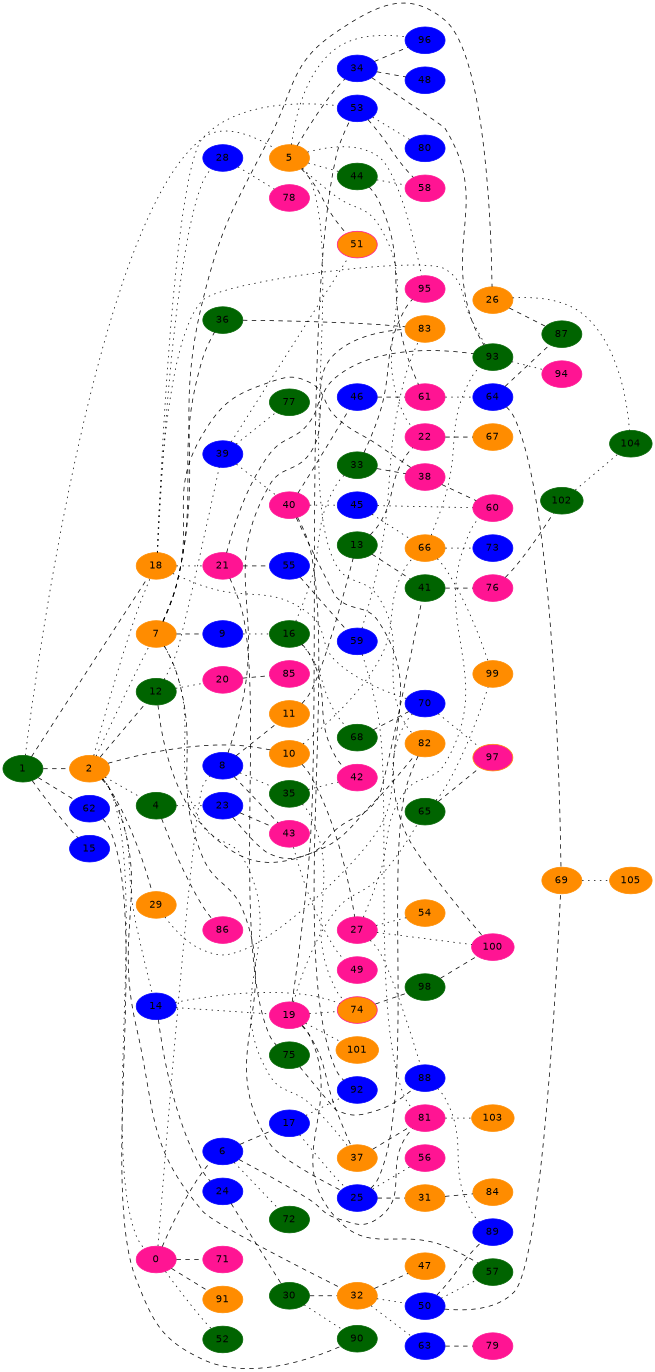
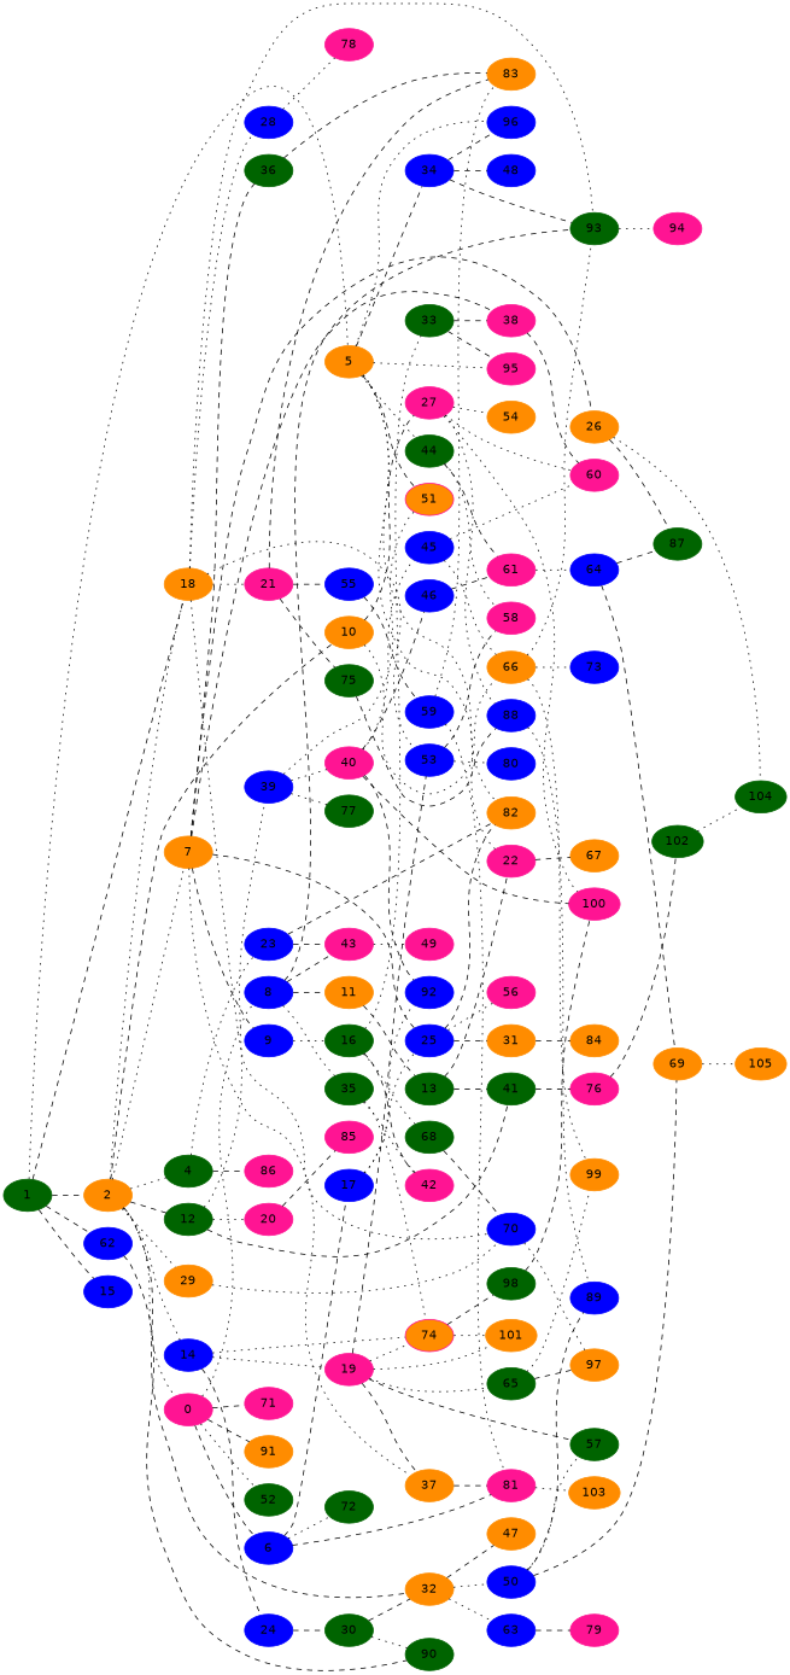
  graph {
    fontname="DejaVu Sans"
    rankdir=LR
    node [color=blue fontname="DejaVu Sans" style=filled]
    edge [fontname="DejaVu Sans" style=dashed]
    1 [color=darkgreen]
    2 [color=darkorange]
    5 [color=darkorange]
    15
    18 [color=darkorange]
    62
    n7 [color=deeppink label=0]
    4 [color=darkgreen]
    7 [color=darkorange]
    10 [color=darkorange]
    12 [color=darkgreen]
    14
    29 [color=darkorange]
    32 [color=darkorange]
    22 [color=deeppink]
    34
    44 [color=darkgreen]
    51 [color=deeppink fillcolor=darkorange]
    82 [color=darkorange]
    95 [color=deeppink]
    96
    93 [color=darkgreen]
    21 [color=deeppink]
    28
    53
    70
    90 [color=darkgreen]
    6
    8
    52 [color=darkgreen]
    71 [color=deeppink]
    91 [color=darkorange]
    23
    86 [color=deeppink]
    9
    25
    26 [color=darkorange]
    36 [color=darkgreen]
    37 [color=darkorange]
    38 [color=deeppink]
    27 [color=deeppink]
    66 [color=darkorange]
    20 [color=deeppink]
    39
    41 [color=darkgreen]
    19 [color=deeppink]
    24
    74 [color=deeppink fillcolor=darkorange]
    47 [color=darkorange]
    50
    63
    17
    72 [color=darkgreen]
    81 [color=deeppink]
    11 [color=darkorange]
    35 [color=darkgreen]
    43 [color=deeppink]
    67 [color=darkorange]
    48
    58 [color=deeppink]
    61 [color=deeppink]
    92
    103 [color=darkorange]
    16 [color=darkgreen]
    31 [color=darkorange]
    56 [color=deeppink]
    87 [color=darkgreen]
    104 [color=darkgreen]
    83 [color=darkorange]
    60 [color=deeppink]
    13 [color=darkgreen]
    42 [color=deeppink]
    49 [color=deeppink]
    94 [color=deeppink]
    33 [color=darkgreen]
    68 [color=darkgreen]
    54 [color=darkorange]
    88
    100 [color=deeppink]
    99 [color=darkorange]
    73
    85 [color=deeppink]
    40 [color=deeppink]
    77 [color=darkgreen]
    76 [color=deeppink]
    57 [color=darkgreen]
    65 [color=darkgreen]
    101 [color=darkorange]
    30 [color=darkgreen]
    98 [color=darkgreen]
    55
    75 [color=darkgreen]
    78 [color=deeppink]
    80
-   97 [color=darkorange fillcolor=deeppink]
+   97 [color=darkorange]
    59
    84 [color=darkorange]
    89
    69 [color=darkorange]
    79 [color=deeppink]
    45
    46
    102 [color=darkgreen]
    64
    105 [color=darkorange]
    1 -- 2
    1 -- 5 [style=dotted]
    1 -- 15
    1 -- 18
    1 -- 62
    2 -- 18 [style=dotted]
    2 -- n7 [style=dotted]
    2 -- 4 [style=dotted]
    2 -- 7 [style=dotted]
    2 -- 10
    2 -- 12
    2 -- 14 [style=dotted]
-   2 -- 29
+   2 -- 29 [style=dotted]
    2 -- 32
    5 -- 22 [style=dotted]
    5 -- 34
    5 -- 44 [style=dotted]
    5 -- 51
    5 -- 82 [style=dotted]
    5 -- 95 [style=dotted]
    5 -- 96 [style=dotted]
    18 -- 93 [style=dotted]
    18 -- 21 [style=dotted]
    18 -- 28 [style=dotted]
    18 -- 53 [style=dotted]
    18 -- 70 [style=dotted]
    62 -- 90
    n7 -- 6
    n7 -- 8 [style=dotted]
    n7 -- 52 [style=dotted]
    n7 -- 71
    n7 -- 91
    4 -- 23 [style=dotted]
    4 -- 86
    7 -- 9
    7 -- 25
    7 -- 26
    7 -- 36
    7 -- 37 [style=dotted]
    7 -- 38
    10 -- 27
    10 -- 66 [style=dotted]
    12 -- 20 [style=dotted]
    12 -- 39 [style=dotted]
    12 -- 41
    14 -- 19 [style=dotted]
    14 -- 24
    14 -- 74 [style=dotted]
    29 -- 70 [style=dotted]
    32 -- 47
    32 -- 50 [style=dotted]
    32 -- 63 [style=dotted]
    22 -- 67
    34 -- 96
    34 -- 93
    34 -- 48
    44 -- 58 [style=dotted]
    44 -- 61
    93 -- 94 [style=dotted]
    21 -- 83
    21 -- 55
    21 -- 75
    28 -- 78 [style=dotted]
    53 -- 58
    53 -- 80 [style=dotted]
    70 -- 97 [style=dotted]
    6 -- 17
    6 -- 72 [style=dotted]
    6 -- 81
    8 -- 93
    8 -- 11
    8 -- 35 [style=dotted]
    8 -- 43
    23 -- 82
    23 -- 43
    9 -- 16 [style=dotted]
    25 -- 82
    25 -- 31
    25 -- 56 [style=dotted]
    26 -- 87
    26 -- 104 [style=dotted]
    36 -- 83
    37 -- 81
    38 -- 60
    27 -- 60 [style=dotted]
    27 -- 54 [style=dotted]
    27 -- 88 [style=dotted]
    27 -- 100 [style=dotted]
    66 -- 93 [style=dotted]
    66 -- 99 [style=dotted]
    66 -- 73 [style=dotted]
    20 -- 85
    39 -- 51 [style=dotted]
    39 -- 40 [style=dotted]
    39 -- 77 [style=dotted]
    41 -- 76
    19 -- 53
    19 -- 37
    19 -- 74 [style=dotted]
    19 -- 57
    19 -- 65 [style=dotted]
    19 -- 101 [style=dotted]
    24 -- 30
+   74 -- 101 [style=dotted]
    74 -- 98
    50 -- 57 [style=dotted]
    50 -- 89
    50 -- 69
    63 -- 79
    17 -- 25 [style=dotted]
    17 -- 92 [style=dotted]
    81 -- 103 [style=dotted]
    11 -- 13
    35 -- 74 [style=dotted]
    35 -- 42 [style=dotted]
    43 -- 49 [style=dotted]
    61 -- 64 [style=dotted]
    16 -- 42
    16 -- 33 [style=dotted]
    16 -- 68 [style=dotted]
    31 -- 84
    13 -- 22
    13 -- 41
    33 -- 95
    33 -- 38
    68 -- 70
    88 -- 89 [style=dotted]
    40 -- 92
    40 -- 100
    40 -- 45 [style=dotted]
    40 -- 46
    76 -- 102
    65 -- 99 [style=dotted]
    65 -- 97
    30 -- 32
    30 -- 90 [style=dotted]
    98 -- 100
    55 -- 59
    75 -- 88
    59 -- 81 [style=dotted]
    59 -- 83 [style=dotted]
    69 -- 105 [style=dotted]
    45 -- 66 [style=dotted]
    45 -- 60 [style=dotted]
    46 -- 61
    102 -- 104 [style=dotted]
    64 -- 87
    64 -- 69
  }
